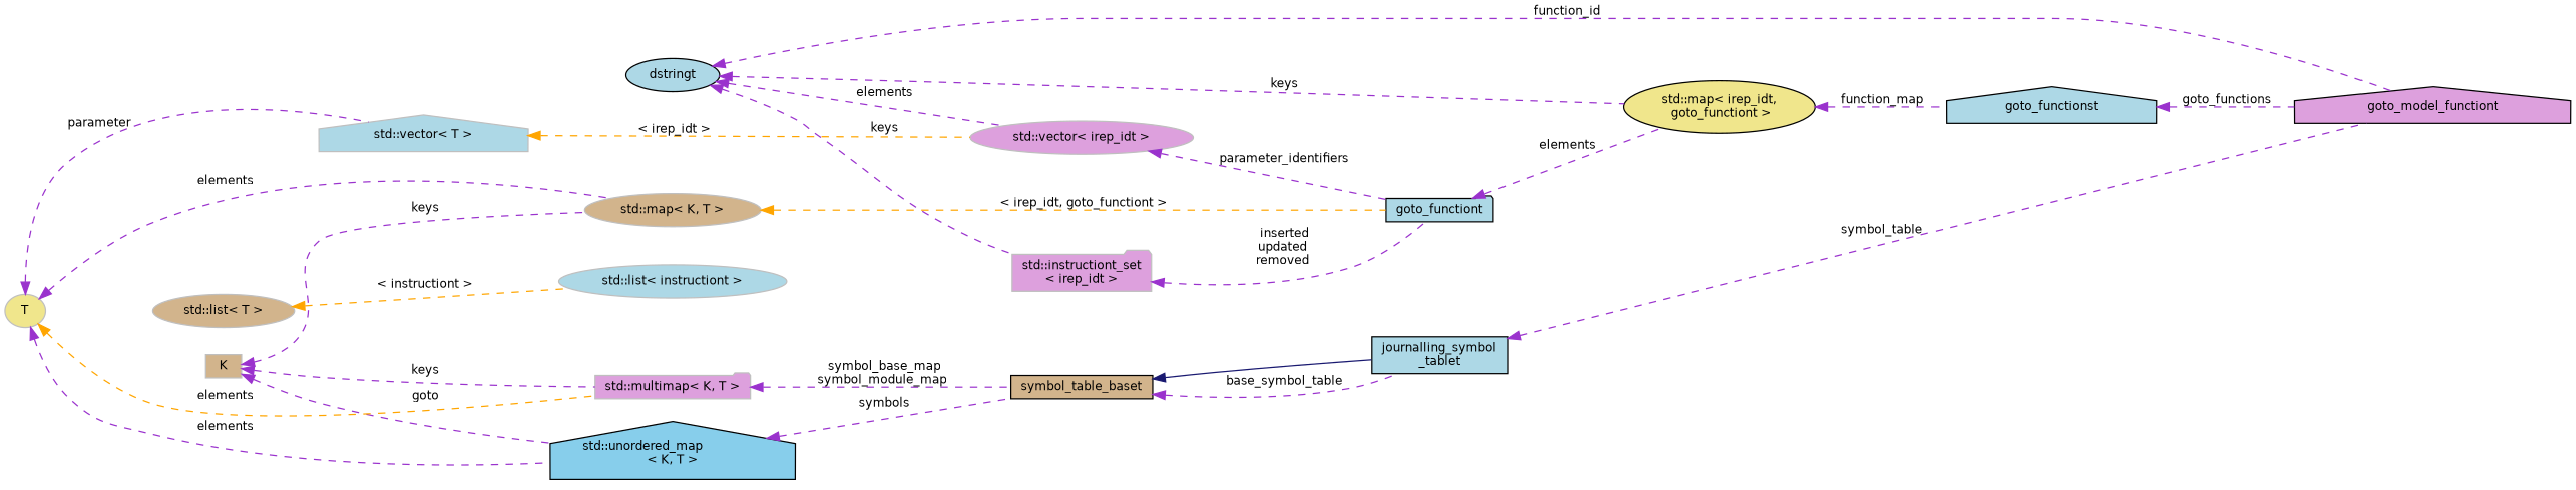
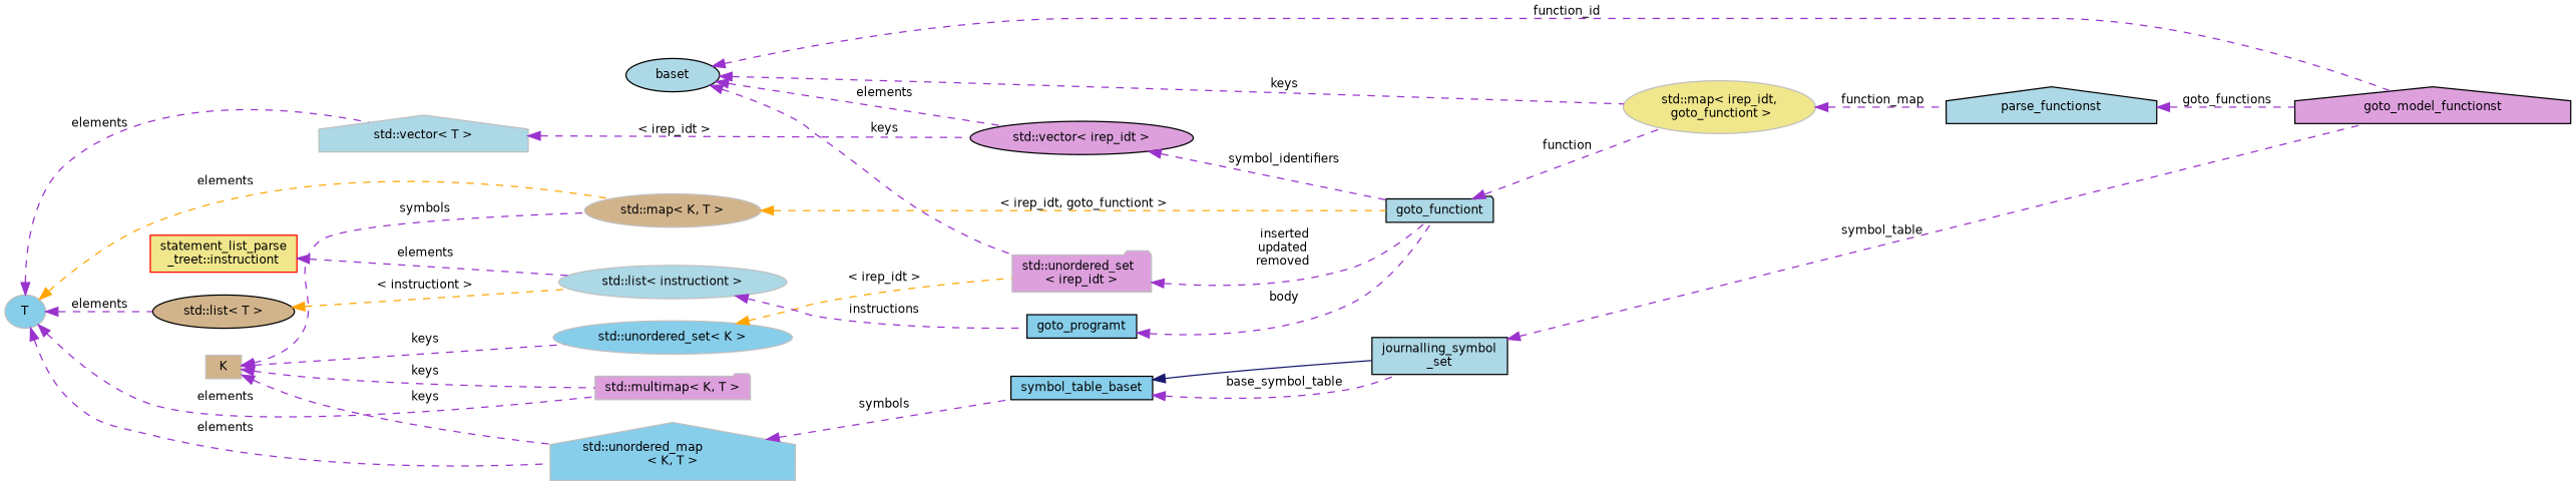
  digraph {
    rankdir=LR
    node [color=grey75 fillcolor=lightblue fontname=Helvetica fontsize=10 shape=ellipse style=filled]
    edge [color=darkorchid3 dir=back fontname=Helvetica fontsize=10 labelfontname=Helvetica labelfontsize=10 style=dashed]
-   n1 [color=black fillcolor=plum fontcolor=black height=0.2 label=goto_model_functiont shape=house width=0.4]
-   n2 [color=black height=0.2 label=dstringt width=0.4]
-   n3 [fillcolor=plum height=0.2 label="std::instructiont_set\l\< irep_idt \>" shape=folder width=0.4]
-   n4 [color=black fillcolor=khaki height=0.2 label="std::map\< irep_idt,\l goto_functiont \>" width=0.4]
-   n5 [fillcolor=plum height=0.2 label="std::vector\< irep_idt \>" width=0.4]
+   n1 [color=black fillcolor=plum fontcolor=black height=0.2 label=goto_model_functionst shape=house width=0.4]
+   n2 [color=black height=0.2 label=baset width=0.4]
+   n3 [fillcolor=plum height=0.2 label="std::unordered_set\l\< irep_idt \>" shape=folder width=0.4]
+   n4 [fillcolor=khaki height=0.2 label="std::map\< irep_idt,\l goto_functiont \>" width=0.4]
+   n5 [color=black fillcolor=plum height=0.2 label="std::vector\< irep_idt \>" width=0.4]
    n6 [color=black height=0.2 label=goto_functiont shape=folder width=0.4]
-   n7 [color=black height=0.2 label=goto_functionst shape=house width=0.4]
-   n8 [color=black height=0.2 label="journalling_symbol\l_tablet" shape=box width=0.4]
-   n9 [color=black fillcolor=tan height=0.2 label=symbol_table_baset shape=box width=0.4]
+   n7 [color=black height=0.2 label=parse_functionst shape=house width=0.4]
+   n8 [color=black height=0.2 label="journalling_symbol\l_set" shape=box width=0.4]
+   n9 [color=black fillcolor=skyblue height=0.2 label=symbol_table_baset shape=box width=0.4]
    n10 [fillcolor=plum height=0.2 label="std::multimap\< K, T \>" shape=folder width=0.4]
    n11 [fillcolor=tan height=0.2 label=K shape=box width=0.4]
-   n12 [color=black fillcolor=skyblue height=0.2 label="std::unordered_map\l\< K, T \>" shape=house width=0.4]
+   n12 [fillcolor=skyblue height=0.2 label="std::unordered_map\l\< K, T \>" shape=house width=0.4]
+   n13 [fillcolor=skyblue height=0.2 label="std::unordered_set\< K \>" width=0.4]
    n14 [fillcolor=tan height=0.2 label="std::map\< K, T \>" width=0.4]
-   n15 [fillcolor=khaki height=0.2 label=T width=0.4]
+   n15 [fillcolor=skyblue height=0.2 label=T width=0.4]
    n16 [height=0.2 label="std::vector\< T \>" shape=house width=0.4]
-   n17 [fillcolor=tan height=0.2 label="std::list\< T \>" width=0.4]
+   n17 [color=black fillcolor=tan height=0.2 label="std::list\< T \>" width=0.4]
    n18 [height=0.2 label="std::list\< instructiont \>" width=0.4]
+   n19 [color=black fillcolor=skyblue height=0.2 label=goto_programt shape=box width=0.4]
+   n20 [color=red fillcolor=khaki height=0.2 label="statement_list_parse\l_treet::instructiont" shape=box width=0.4]
    n2 -> n1 [label=" function_id"]
    n2 -> n3 [label=" keys"]
    n2 -> n4 [label=" keys"]
    n2 -> n5 [label=" elements"]
    n3 -> n6 [label=" inserted\nupdated\nremoved"]
    n4 -> n7 [label=" function_map"]
-   n5 -> n6 [label=" parameter_identifiers"]
-   n6 -> n4 [label=" elements"]
+   n5 -> n6 [label=" symbol_identifiers"]
+   n6 -> n4 [label=" function"]
    n7 -> n1 [label=" goto_functions"]
    n8 -> n1 [label=" symbol_table"]
    n9 -> n8 [color=midnightblue style=solid]
    n9 -> n8 [label=" base_symbol_table"]
-   n10 -> n9 [label=" symbol_base_map\nsymbol_module_map"]
    n11 -> n10 [label=" keys"]
-   n11 -> n12 [label=" goto"]
-   n11 -> n14 [label=" keys"]
+   n11 -> n12 [label=" keys"]
+   n11 -> n13 [label=" keys"]
+   n11 -> n14 [label=" symbols"]
    n12 -> n9 [label=" symbols"]
+   n13 -> n3 [color=orange label=" \< irep_idt \>"]
    n14 -> n6 [color=orange label=" \< irep_idt, goto_functiont \>"]
-   n15 -> n10 [color=orange label=" elements"]
+   n15 -> n10 [label=" elements"]
    n15 -> n12 [label=" elements"]
-   n15 -> n14 [label=" elements"]
-   n15 -> n16 [label=" parameter"]
-   n16 -> n5 [color=orange label=" \< irep_idt \>"]
+   n15 -> n14 [color=orange label=" elements"]
+   n15 -> n16 [label=" elements"]
+   n15 -> n17 [label=" elements"]
+   n16 -> n5 [label=" \< irep_idt \>"]
    n17 -> n18 [color=orange label=" \< instructiont \>"]
+   n18 -> n19 [label=" instructions"]
+   n19 -> n6 [label=" body"]
+   n20 -> n18 [label=" elements"]
  }
